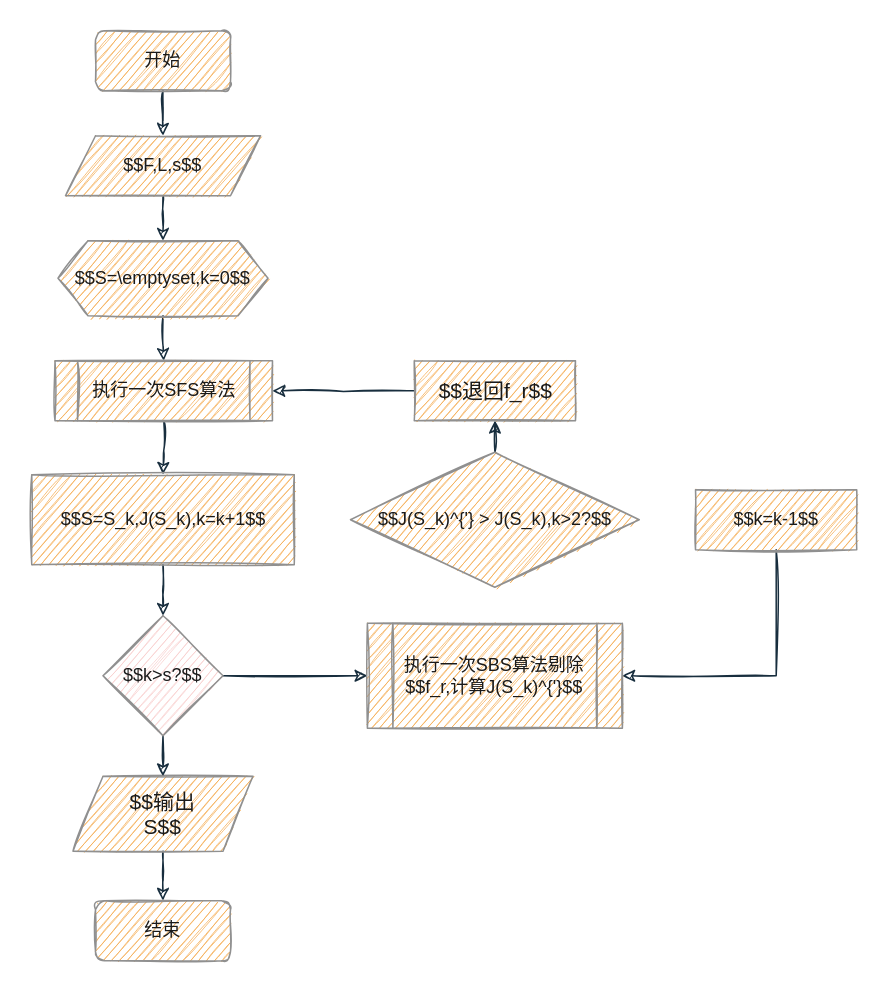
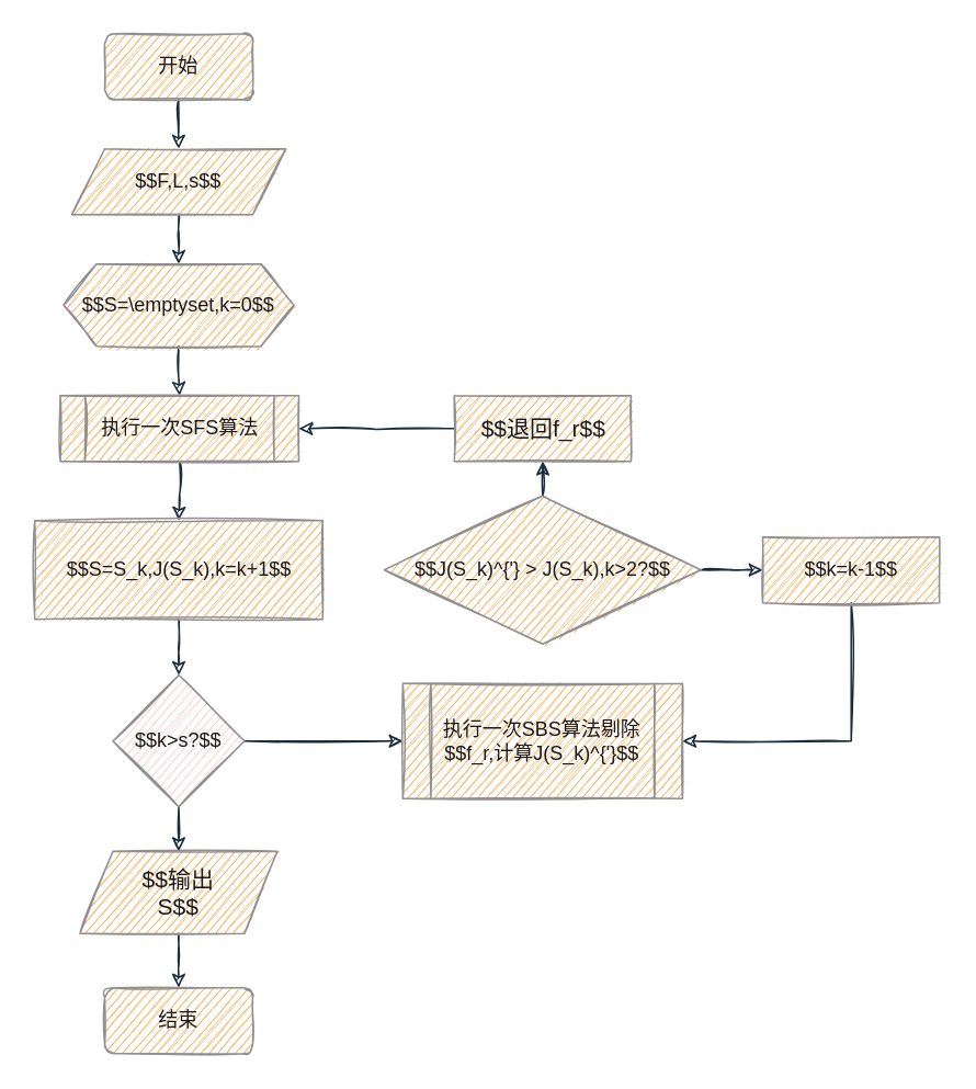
  <mxCell id="0" />
  <mxCell id="1" parent="0" />
  <mxCell id="2" value="" style="edgeStyle=orthogonalEdgeStyle;rounded=0;sketch=1;orthogonalLoop=1;jettySize=auto;html=1;fontSize=14;labelBackgroundColor=#EEEEEE;strokeColor=#182E3E;fontColor=#1A1A1A;" parent="1" source="3" target="8" edge="1"><mxGeometry relative="1" as="geometry" /></mxCell>
  <mxCell id="3" value="$$F,L,s$$" style="shape=parallelogram;perimeter=parallelogramPerimeter;whiteSpace=wrap;html=1;fixedSize=1;rounded=0;sketch=1;fontColor=#1A1A1A;strokeColor=#909090;fillColor=#F5AB50;" parent="1" vertex="1"><mxGeometry x="43" y="90" width="130" height="40" as="geometry" /></mxCell>
  <mxCell id="4" value="" style="edgeStyle=orthogonalEdgeStyle;rounded=0;sketch=1;orthogonalLoop=1;jettySize=auto;html=1;fontSize=14;labelBackgroundColor=#EEEEEE;strokeColor=#182E3E;fontColor=#1A1A1A;" parent="1" source="5" target="6" edge="1"><mxGeometry relative="1" as="geometry" /></mxCell>
  <mxCell id="5" value="&lt;font style=&quot;font-size: 14px&quot;&gt;$$输出&lt;br&gt;S$$&lt;/font&gt;" style="shape=parallelogram;perimeter=parallelogramPerimeter;whiteSpace=wrap;html=1;fixedSize=1;rounded=0;sketch=1;fontColor=#1A1A1A;strokeColor=#909090;fillColor=#F5AB50;" parent="1" vertex="1"><mxGeometry x="48" y="517" width="120" height="50" as="geometry" /></mxCell>
  <mxCell id="6" value="结束" style="rounded=1;whiteSpace=wrap;html=1;fontSize=12;glass=0;strokeWidth=1;shadow=0;sketch=1;fillColor=#F5AB50;strokeColor=#909090;fontColor=#1A1A1A;" parent="1" vertex="1"><mxGeometry x="63" y="600" width="90" height="40" as="geometry" /></mxCell>
  <mxCell id="7" value="" style="edgeStyle=orthogonalEdgeStyle;rounded=0;sketch=1;orthogonalLoop=1;jettySize=auto;html=1;fontSize=14;labelBackgroundColor=#EEEEEE;strokeColor=#182E3E;fontColor=#1A1A1A;" parent="1" source="8" target="10" edge="1"><mxGeometry relative="1" as="geometry" /></mxCell>
  <mxCell id="8" value="$$S=\emptyset,k=0$$" style="shape=hexagon;perimeter=hexagonPerimeter2;whiteSpace=wrap;html=1;fixedSize=1;rounded=0;sketch=1;fontColor=#1A1A1A;strokeColor=#909090;fillColor=#F5AB50;" parent="1" vertex="1"><mxGeometry x="38" y="160" width="140" height="50" as="geometry" /></mxCell>
  <mxCell id="9" value="" style="edgeStyle=orthogonalEdgeStyle;rounded=0;sketch=1;orthogonalLoop=1;jettySize=auto;html=1;fontSize=14;labelBackgroundColor=#EEEEEE;strokeColor=#182E3E;fontColor=#1A1A1A;" parent="1" source="10" target="15" edge="1"><mxGeometry relative="1" as="geometry" /></mxCell>
  <mxCell id="10" value="&lt;span style=&quot;color: rgb(26 , 26 , 26)&quot;&gt;执行一次SFS算法&lt;/span&gt;" style="shape=process;whiteSpace=wrap;html=1;backgroundOutline=1;sketch=1;fillColor=#F5AB50;strokeColor=#909090;fontColor=#1A1A1A;" parent="1" vertex="1"><mxGeometry x="36" y="240" width="145" height="40" as="geometry" /></mxCell>
  <mxCell id="11" value="" style="edgeStyle=orthogonalEdgeStyle;rounded=0;sketch=1;orthogonalLoop=1;jettySize=auto;html=1;fontSize=14;labelBackgroundColor=#EEEEEE;strokeColor=#182E3E;fontColor=#1A1A1A;" parent="1" source="13" target="5" edge="1"><mxGeometry relative="1" as="geometry" /></mxCell>
  <mxCell id="12" value="" style="edgeStyle=orthogonalEdgeStyle;rounded=0;sketch=1;orthogonalLoop=1;jettySize=auto;html=1;fontSize=14;labelBackgroundColor=#EEEEEE;strokeColor=#182E3E;fontColor=#1A1A1A;" parent="1" source="13" target="16" edge="1"><mxGeometry relative="1" as="geometry" /></mxCell>
  <mxCell id="13" value="$$k&amp;gt;s?$$" style="rhombus;whiteSpace=wrap;html=1;sketch=1;fillColor=#f8cecc;strokeColor=#909090;fontColor=#1A1A1A;" parent="1" vertex="1"><mxGeometry x="68" y="410" width="80" height="80" as="geometry" /></mxCell>
  <mxCell id="14" value="" style="edgeStyle=orthogonalEdgeStyle;rounded=0;sketch=1;orthogonalLoop=1;jettySize=auto;html=1;fontSize=14;labelBackgroundColor=#EEEEEE;strokeColor=#182E3E;fontColor=#1A1A1A;" parent="1" source="15" target="13" edge="1"><mxGeometry relative="1" as="geometry" /></mxCell>
  <mxCell id="15" value="$$S=S_k,J(S_k),k=k+1$$" style="rounded=0;whiteSpace=wrap;html=1;sketch=1;fillColor=#F5AB50;strokeColor=#909090;fontColor=#1A1A1A;" parent="1" vertex="1"><mxGeometry x="20.5" y="316" width="175" height="60" as="geometry" /></mxCell>
  <mxCell id="16" value="执行一次SBS算法剔除$$f_r,计算J(S_k)^{'}$$" style="shape=process;whiteSpace=wrap;html=1;backgroundOutline=1;sketch=1;fillColor=#F5AB50;strokeColor=#909090;fontColor=#1A1A1A;" parent="1" vertex="1"><mxGeometry x="244.25" y="415" width="170" height="70" as="geometry" /></mxCell>
  <mxCell id="17" value="" style="edgeStyle=orthogonalEdgeStyle;rounded=0;sketch=1;orthogonalLoop=1;jettySize=auto;html=1;fontSize=14;labelBackgroundColor=#EEEEEE;strokeColor=#182E3E;fontColor=#1A1A1A;" parent="1" source="19" edge="1"><mxGeometry relative="1" as="geometry"><mxPoint x="329.3" y="280" as="targetPoint" /></mxGeometry></mxCell>
+ <mxCell id="18" value="" style="edgeStyle=orthogonalEdgeStyle;rounded=0;sketch=1;orthogonalLoop=1;jettySize=auto;html=1;fontSize=14;labelBackgroundColor=#EEEEEE;strokeColor=#182E3E;fontColor=#1A1A1A;" parent="1" source="19" target="21" edge="1"><mxGeometry relative="1" as="geometry" /></mxCell>
  <mxCell id="19" value="$$J(S_k)^{'} &amp;gt; J(S_k),k&amp;gt;2?$$" style="rhombus;whiteSpace=wrap;html=1;sketch=1;fillColor=#F5AB50;strokeColor=#909090;fontColor=#1A1A1A;" parent="1" vertex="1"><mxGeometry x="233" y="301" width="192.5" height="90" as="geometry" /></mxCell>
  <mxCell id="20" style="edgeStyle=orthogonalEdgeStyle;rounded=0;sketch=1;orthogonalLoop=1;jettySize=auto;html=1;entryX=1;entryY=0.5;entryDx=0;entryDy=0;fontSize=14;labelBackgroundColor=#EEEEEE;strokeColor=#182E3E;fontColor=#1A1A1A;" parent="1" source="21" target="16" edge="1"><mxGeometry relative="1" as="geometry"><Array as="points"><mxPoint x="517" y="450" /></Array></mxGeometry></mxCell>
  <mxCell id="21" value="$$k=k-1$$" style="rounded=0;whiteSpace=wrap;html=1;sketch=1;fillColor=#F5AB50;strokeColor=#909090;fontColor=#1A1A1A;" parent="1" vertex="1"><mxGeometry x="463" y="326" width="107.5" height="40" as="geometry" /></mxCell>
  <mxCell id="22" style="edgeStyle=orthogonalEdgeStyle;rounded=0;sketch=1;orthogonalLoop=1;jettySize=auto;html=1;entryX=1;entryY=0.5;entryDx=0;entryDy=0;fontSize=14;labelBackgroundColor=#EEEEEE;strokeColor=#182E3E;fontColor=#1A1A1A;" parent="1" target="10" edge="1"><mxGeometry relative="1" as="geometry"><mxPoint x="275.5" y="260" as="sourcePoint" /></mxGeometry></mxCell>
  <mxCell id="23" style="edgeStyle=orthogonalEdgeStyle;rounded=0;sketch=1;orthogonalLoop=1;jettySize=auto;html=1;entryX=0.5;entryY=0;entryDx=0;entryDy=0;fontSize=14;labelBackgroundColor=#EEEEEE;strokeColor=#182E3E;fontColor=#1A1A1A;" parent="1" source="24" target="3" edge="1"><mxGeometry relative="1" as="geometry" /></mxCell>
  <mxCell id="24" value="开始" style="rounded=1;whiteSpace=wrap;html=1;fontSize=12;glass=0;strokeWidth=1;shadow=0;sketch=1;fillColor=#F5AB50;strokeColor=#909090;fontColor=#1A1A1A;" parent="1" vertex="1"><mxGeometry x="63" y="20" width="90" height="40" as="geometry" /></mxCell>
  <mxCell id="25" value="&lt;span style=&quot;font-size: 14px;&quot;&gt;$$退回f_r$$&lt;/span&gt;" style="rounded=0;whiteSpace=wrap;html=1;sketch=1;fillColor=#F5AB50;strokeColor=#909090;fontColor=#1A1A1A;" vertex="1" parent="1"><mxGeometry x="275.5" y="240" width="107.5" height="40" as="geometry" /></mxCell>
